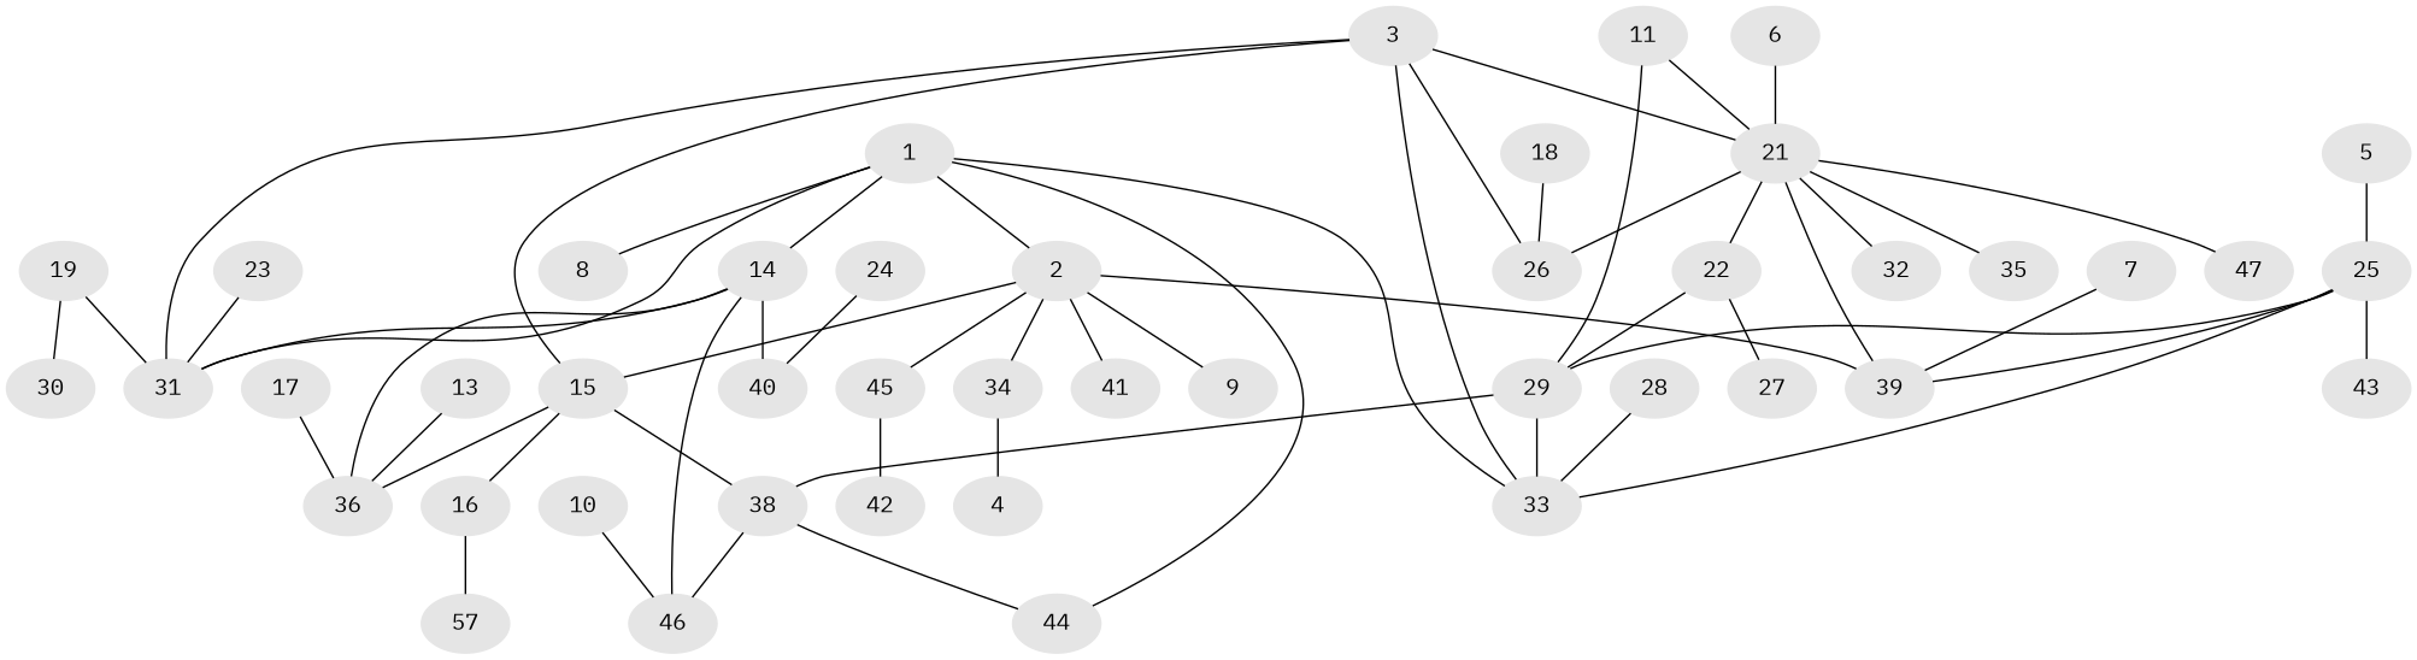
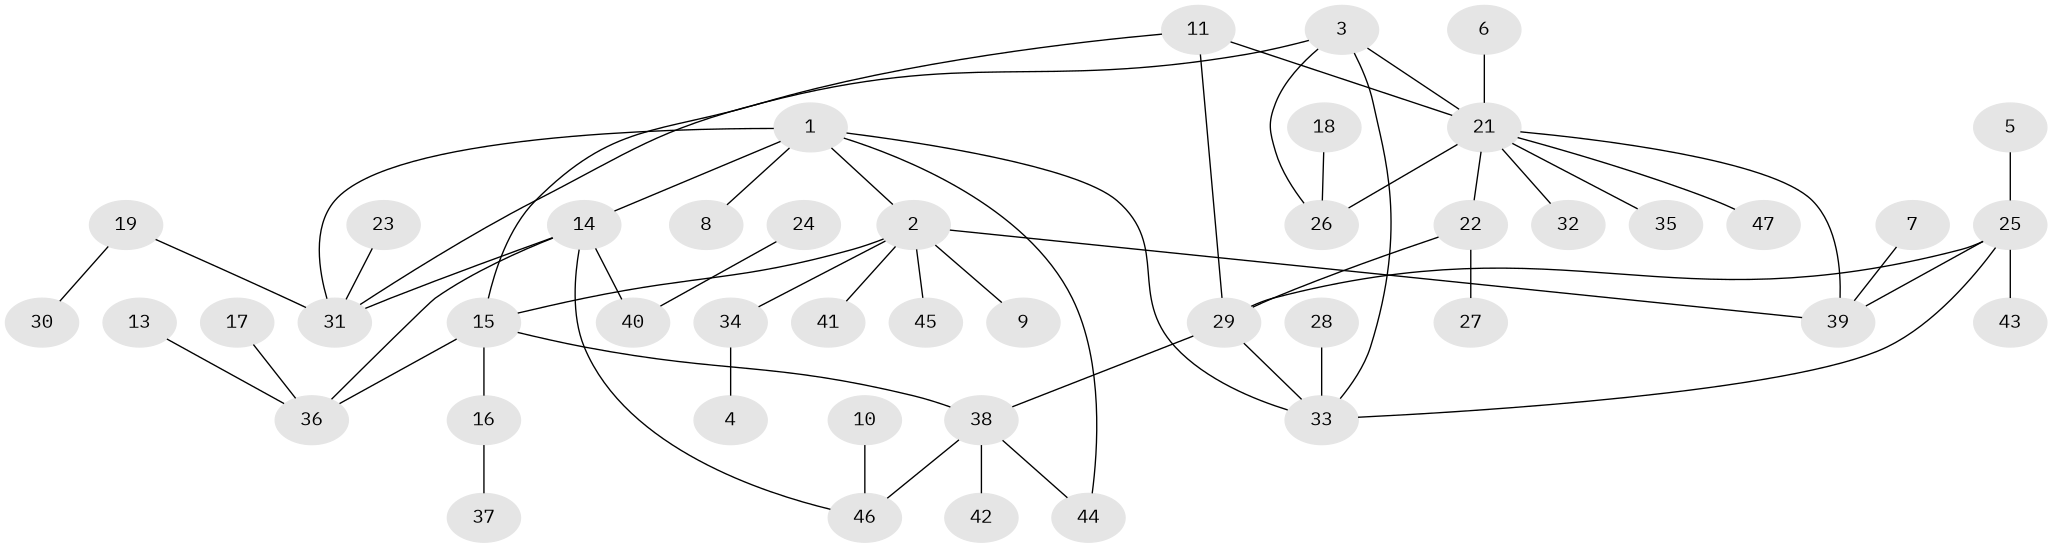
  graph {
    fontname="IBM Plex Mono"
    node [color=gray90 fontname="IBM Plex Mono" style=filled]
    edge [fontname="IBM Plex Mono" weight=1.0]
    1
    2
    8
    14
    31
    33
    44
    9
    15
    34
    39
    41
    45
    46
    36
    40
    16
    38
    4
    3
    21
    26
    22
    32
    35
    47
    5
    25
    29
    43
    6
    7
    10
    11
    13
-   37 [label=57]
+   37
    42
    17
    18
    19
    30
    27
    23
    24
    28
    1 -- 2
    1 -- 8
    1 -- 14
    1 -- 31
    1 -- 33
    1 -- 44
    2 -- 9
    2 -- 15
    2 -- 34
    2 -- 39 [weight=2.0]
    2 -- 41
    2 -- 45
    14 -- 31
    14 -- 46
    14 -- 36
    14 -- 40
    15 -- 36
    15 -- 16
    15 -- 38
    34 -- 4
    16 -- 37
    38 -- 44
    38 -- 46
-   45 -- 42
+   38 -- 42
    3 -- 31
    3 -- 33
-   3 -- 15
+   11 -- 15
    3 -- 21
    3 -- 26
    21 -- 39
    21 -- 26
    21 -- 22
    21 -- 32
    21 -- 35
    21 -- 47
    22 -- 29
    22 -- 27
    5 -- 25
    25 -- 33
    25 -- 39
    25 -- 29
    25 -- 43
    29 -- 33
    29 -- 38
    6 -- 21
    7 -- 39
    10 -- 46
    11 -- 21
    11 -- 29
    13 -- 36
    17 -- 36
    18 -- 26
    19 -- 31
    19 -- 30
    23 -- 31
    24 -- 40
    28 -- 33
  }
